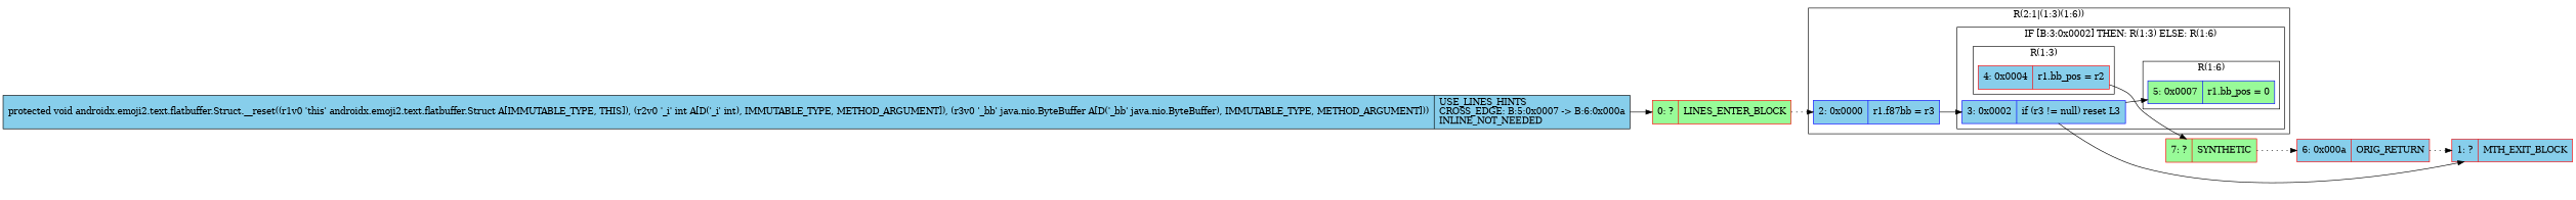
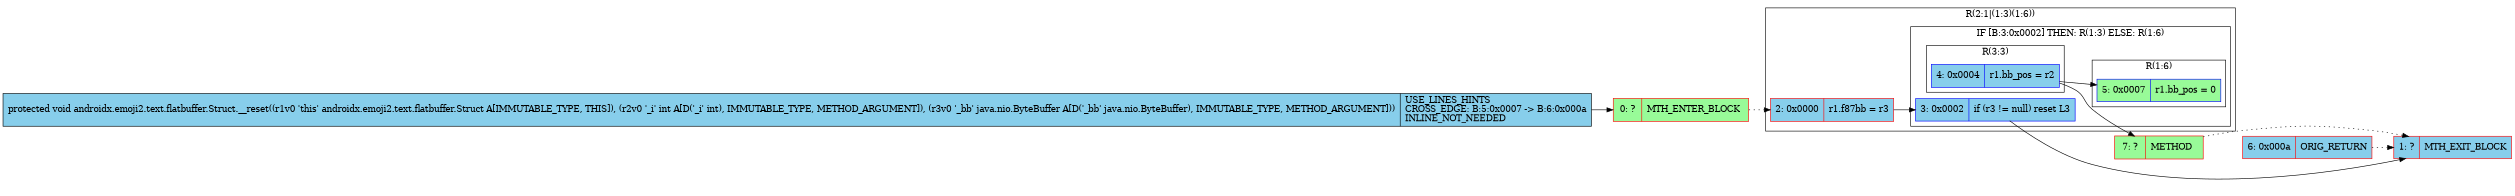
  digraph {
    rankdir=LR
    node [color=blue fillcolor=skyblue shape=record style=filled]
    edge [style=solid]
-   n1 [color=red label="{4\:\ 0x0004|r1.bb_pos = r2\l}"]
+   n1 [label="{4\:\ 0x0004|r1.bb_pos = r2\l}"]
    n2 [fillcolor=palegreen label="{5\:\ 0x0007|r1.bb_pos = 0\l}"]
    n3 [label="{3\:\ 0x0002|if (r3 != null) reset L3\l}"]
-   n4 [label="{2\:\ 0x0000|r1.f87bb = r3\l}"]
-   n5 [color=red fillcolor=palegreen label="{7\:\ ?|SYNTHETIC\l}"]
+   n4 [color=red label="{2\:\ 0x0000|r1.f87bb = r3\l}"]
+   n5 [color=red fillcolor=palegreen label="{7\:\ ?|METHOD\l}"]
    n6 [color=red label="{1\:\ ?|MTH_EXIT_BLOCK\l}"]
    n7 [color=red label="{6\:\ 0x000a|ORIG_RETURN\l}"]
-   n8 [color=red fillcolor=palegreen label="{0\:\ ?|LINES_ENTER_BLOCK\l}"]
+   n8 [color=red fillcolor=palegreen label="{0\:\ ?|MTH_ENTER_BLOCK\l}"]
    n9 [label="{protected void androidx.emoji2.text.flatbuffer.Struct.__reset((r1v0 'this' androidx.emoji2.text.flatbuffer.Struct A[IMMUTABLE_TYPE, THIS]), (r2v0 '_i' int A[D('_i' int), IMMUTABLE_TYPE, METHOD_ARGUMENT]), (r3v0 '_bb' java.nio.ByteBuffer A[D('_bb' java.nio.ByteBuffer), IMMUTABLE_TYPE, METHOD_ARGUMENT]))  | USE_LINES_HINTS\lCROSS_EDGE: B:5:0x0007 \-\> B:6:0x000a\lINLINE_NOT_NEEDED\l}" color=""]
    subgraph cluster_1 {
      label="R(2:1|(1:3)(1:6))"
      n4
      subgraph cluster_2 {
        label="IF [B:3:0x0002] THEN: R(1:3) ELSE: R(1:6)"
        n3
        subgraph cluster_3 {
-         label="R(1:3)"
+         label="R(3:3)"
          n1
        }
        subgraph cluster_4 {
          label="R(1:6)"
          n2
        }
      }
    }
    n1 -> n5
-   n3 -> n2
+   n1 -> n2
    n3 -> n6
    n4 -> n3
-   n5 -> n7 [style=dotted]
+   n5 -> n6 [style=dotted]
    n7 -> n6 [style=dotted]
    n8 -> n4 [style=dotted]
    n9 -> n8
  }
